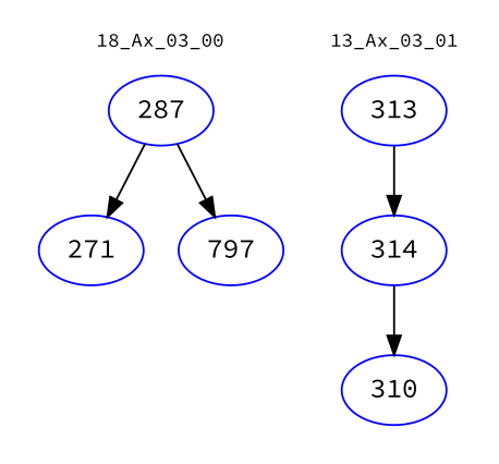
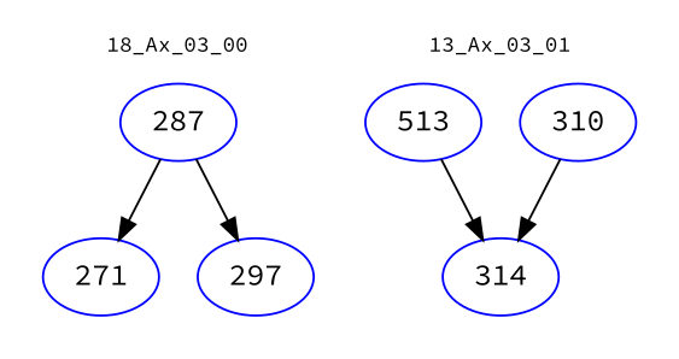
  digraph {
    fontname="Source Code Pro"
    node [color=blue fontname="Source Code Pro"]
    edge [color=black fontname="Source Code Pro"]
    n1 [label=287]
    n2 [label=271]
-   n3 [label=797]
+   n3 [label=297]
    n4 [label=314]
    n5 [label=310]
-   n6 [label=313]
+   n6 [label=513]
    subgraph cluster_1 {
      color=white
      fontsize=10
      label="18_Ax_03_00"
      n1
      n2
      n3
    }
    subgraph cluster_2 {
      color=white
      fontsize=10
      label="13_Ax_03_01"
      n4
      n5
      n6
    }
    n1 -> n2
    n1 -> n3
-   n4 -> n5
+   n5 -> n4
    n6 -> n4
  }
